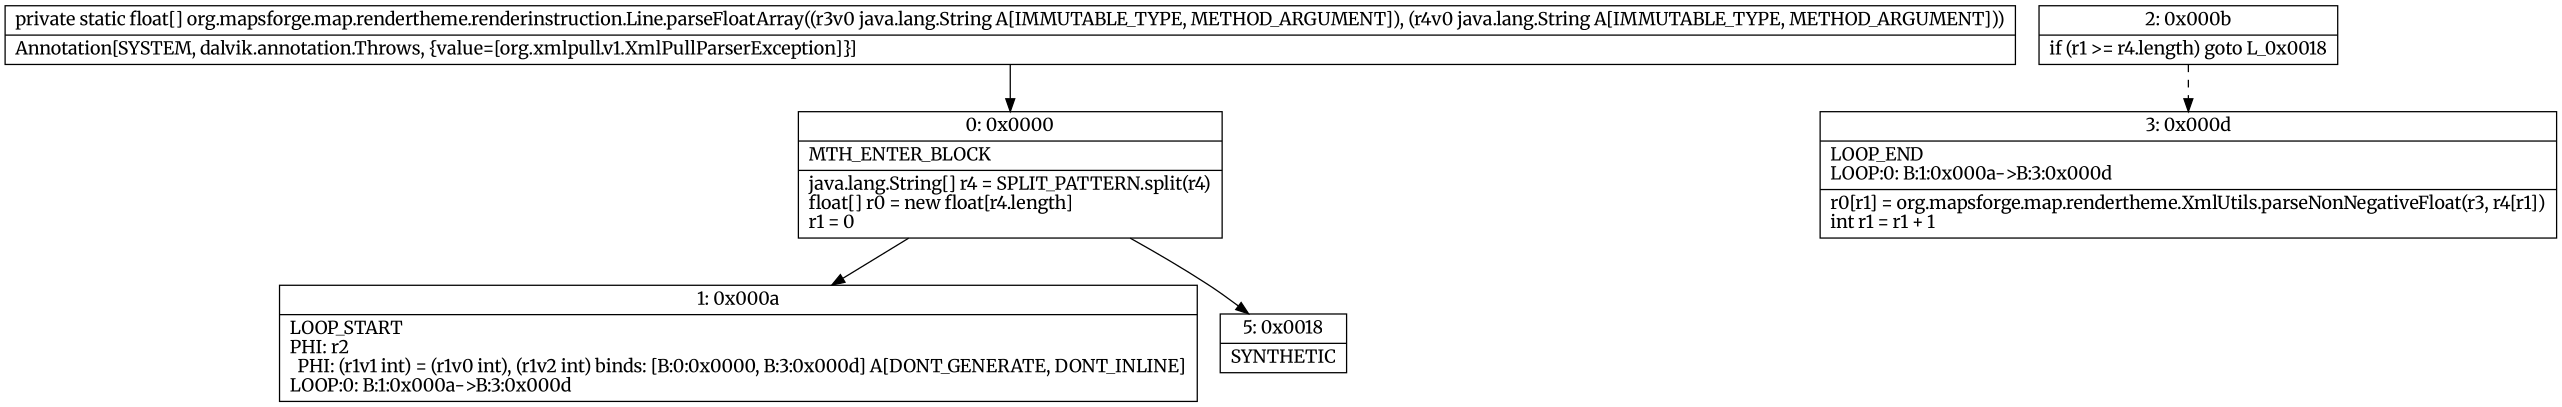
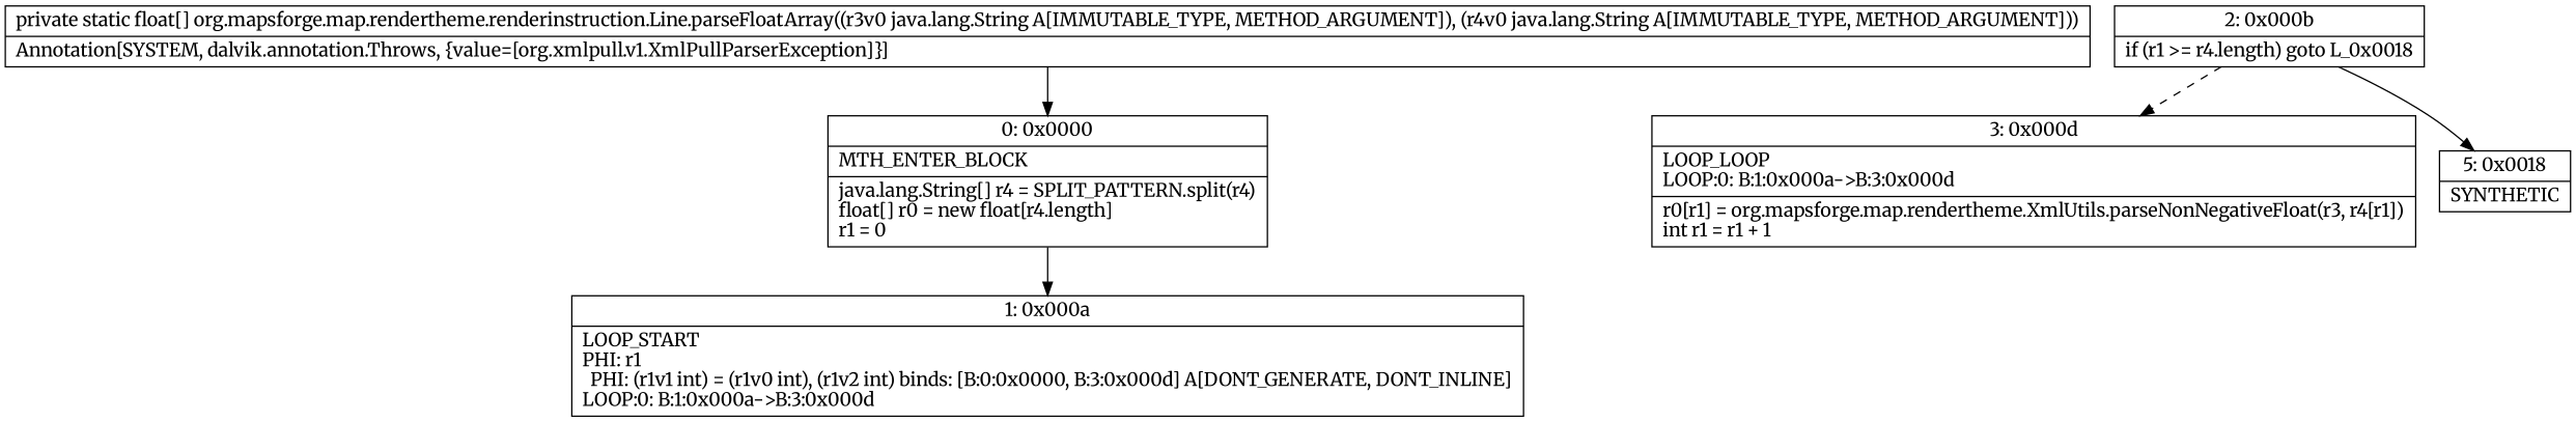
  digraph {
    fontname=Merriweather
    node [fontname=Merriweather shape=record]
    edge [fontname=Merriweather]
    n1 [label="{0\:\ 0x0000|MTH_ENTER_BLOCK\l|java.lang.String[] r4 = SPLIT_PATTERN.split(r4)\lfloat[] r0 = new float[r4.length]\lr1 = 0\l}"]
-   n2 [label="{1\:\ 0x000a|LOOP_START\lPHI: r2 \l  PHI: (r1v1 int) = (r1v0 int), (r1v2 int) binds: [B:0:0x0000, B:3:0x000d] A[DONT_GENERATE, DONT_INLINE]\lLOOP:0: B:1:0x000a\-\>B:3:0x000d\l}"]
+   n2 [label="{1\:\ 0x000a|LOOP_START\lPHI: r1 \l  PHI: (r1v1 int) = (r1v0 int), (r1v2 int) binds: [B:0:0x0000, B:3:0x000d] A[DONT_GENERATE, DONT_INLINE]\lLOOP:0: B:1:0x000a\-\>B:3:0x000d\l}"]
    n3 [label="{2\:\ 0x000b|if (r1 \>= r4.length) goto L_0x0018\l}"]
-   n4 [label="{3\:\ 0x000d|LOOP_END\lLOOP:0: B:1:0x000a\-\>B:3:0x000d\l|r0[r1] = org.mapsforge.map.rendertheme.XmlUtils.parseNonNegativeFloat(r3, r4[r1])\lint r1 = r1 + 1\l}"]
+   n4 [label="{3\:\ 0x000d|LOOP_LOOP\lLOOP:0: B:1:0x000a\-\>B:3:0x000d\l|r0[r1] = org.mapsforge.map.rendertheme.XmlUtils.parseNonNegativeFloat(r3, r4[r1])\lint r1 = r1 + 1\l}"]
    n5 [label="{5\:\ 0x0018|SYNTHETIC\l}"]
    n6 [label="{private static float[] org.mapsforge.map.rendertheme.renderinstruction.Line.parseFloatArray((r3v0 java.lang.String A[IMMUTABLE_TYPE, METHOD_ARGUMENT]), (r4v0 java.lang.String A[IMMUTABLE_TYPE, METHOD_ARGUMENT]))  | Annotation[SYSTEM, dalvik.annotation.Throws, \{value=[org.xmlpull.v1.XmlPullParserException]\}]\l}"]
    n1 -> n2
    n3 -> n4 [style=dashed]
-   n1 -> n5
+   n3 -> n5
    n6 -> n1
  }
